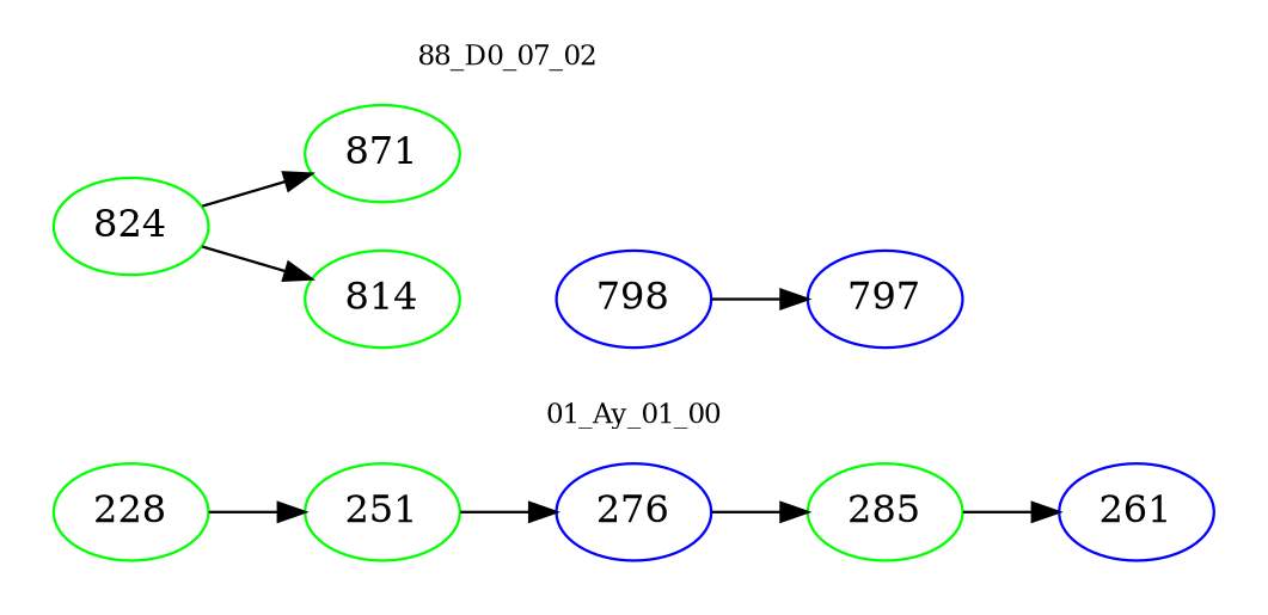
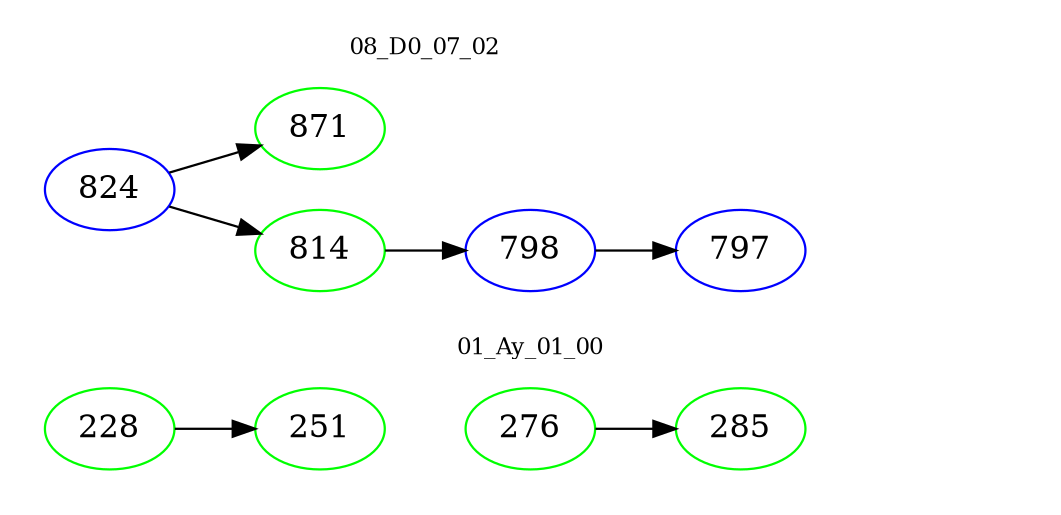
  digraph {
    rankdir=LR
    node [color=green]
    edge [color=black]
    n1 [label=251]
    n2 [label=228]
-   n3 [color=blue label=276]
+   n3 [label=276]
    n4 [label=285]
-   n5 [color=blue label=261]
-   n6 [label=824]
+   n6 [color=blue label=824]
    n7 [label=814]
    n8 [label=871]
    n9 [color=blue label=798]
    n10 [color=blue label=797]
    subgraph cluster_1 {
      color=white
      fontsize=10
      label="01_Ay_01_00"
      n1
      n2
      n3
      n4
-     n5
    }
    subgraph cluster_2 {
      color=white
      fontsize=10
-     label="88_D0_07_02"
+     label="08_D0_07_02"
      n6
      n7
      n8
      n9
      n10
    }
-   n1 -> n3
    n2 -> n1
    n3 -> n4
-   n4 -> n5
    n6 -> n7
    n6 -> n8
+   n7 -> n9
    n9 -> n10
  }
